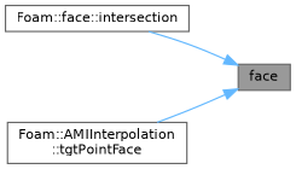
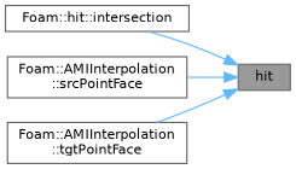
  digraph {
    rankdir=RL
    node [color=grey40 fillcolor=white fontname=Helvetica fontsize=10 shape=box style=filled]
    edge [color=steelblue1 dir=back fontname=Helvetica fontsize=10 labelfontname=Helvetica labelfontsize=10 style=solid]
-   n1 [color=gray40 fillcolor=grey60 fontcolor=black height=0.2 label=face width=0.4]
-   n2 [height=0.2 label="Foam::face::intersection" width=0.4]
+   n1 [color=gray40 fillcolor=grey60 fontcolor=black height=0.2 label=hit width=0.4]
+   n2 [height=0.2 label="Foam::hit::intersection" width=0.4]
+   n3 [height=0.2 label="Foam::AMIInterpolation\l::srcPointFace" width=0.4]
    n4 [height=0.2 label="Foam::AMIInterpolation\l::tgtPointFace" width=0.4]
    n1 -> n2
+   n1 -> n3
    n1 -> n4
  }
